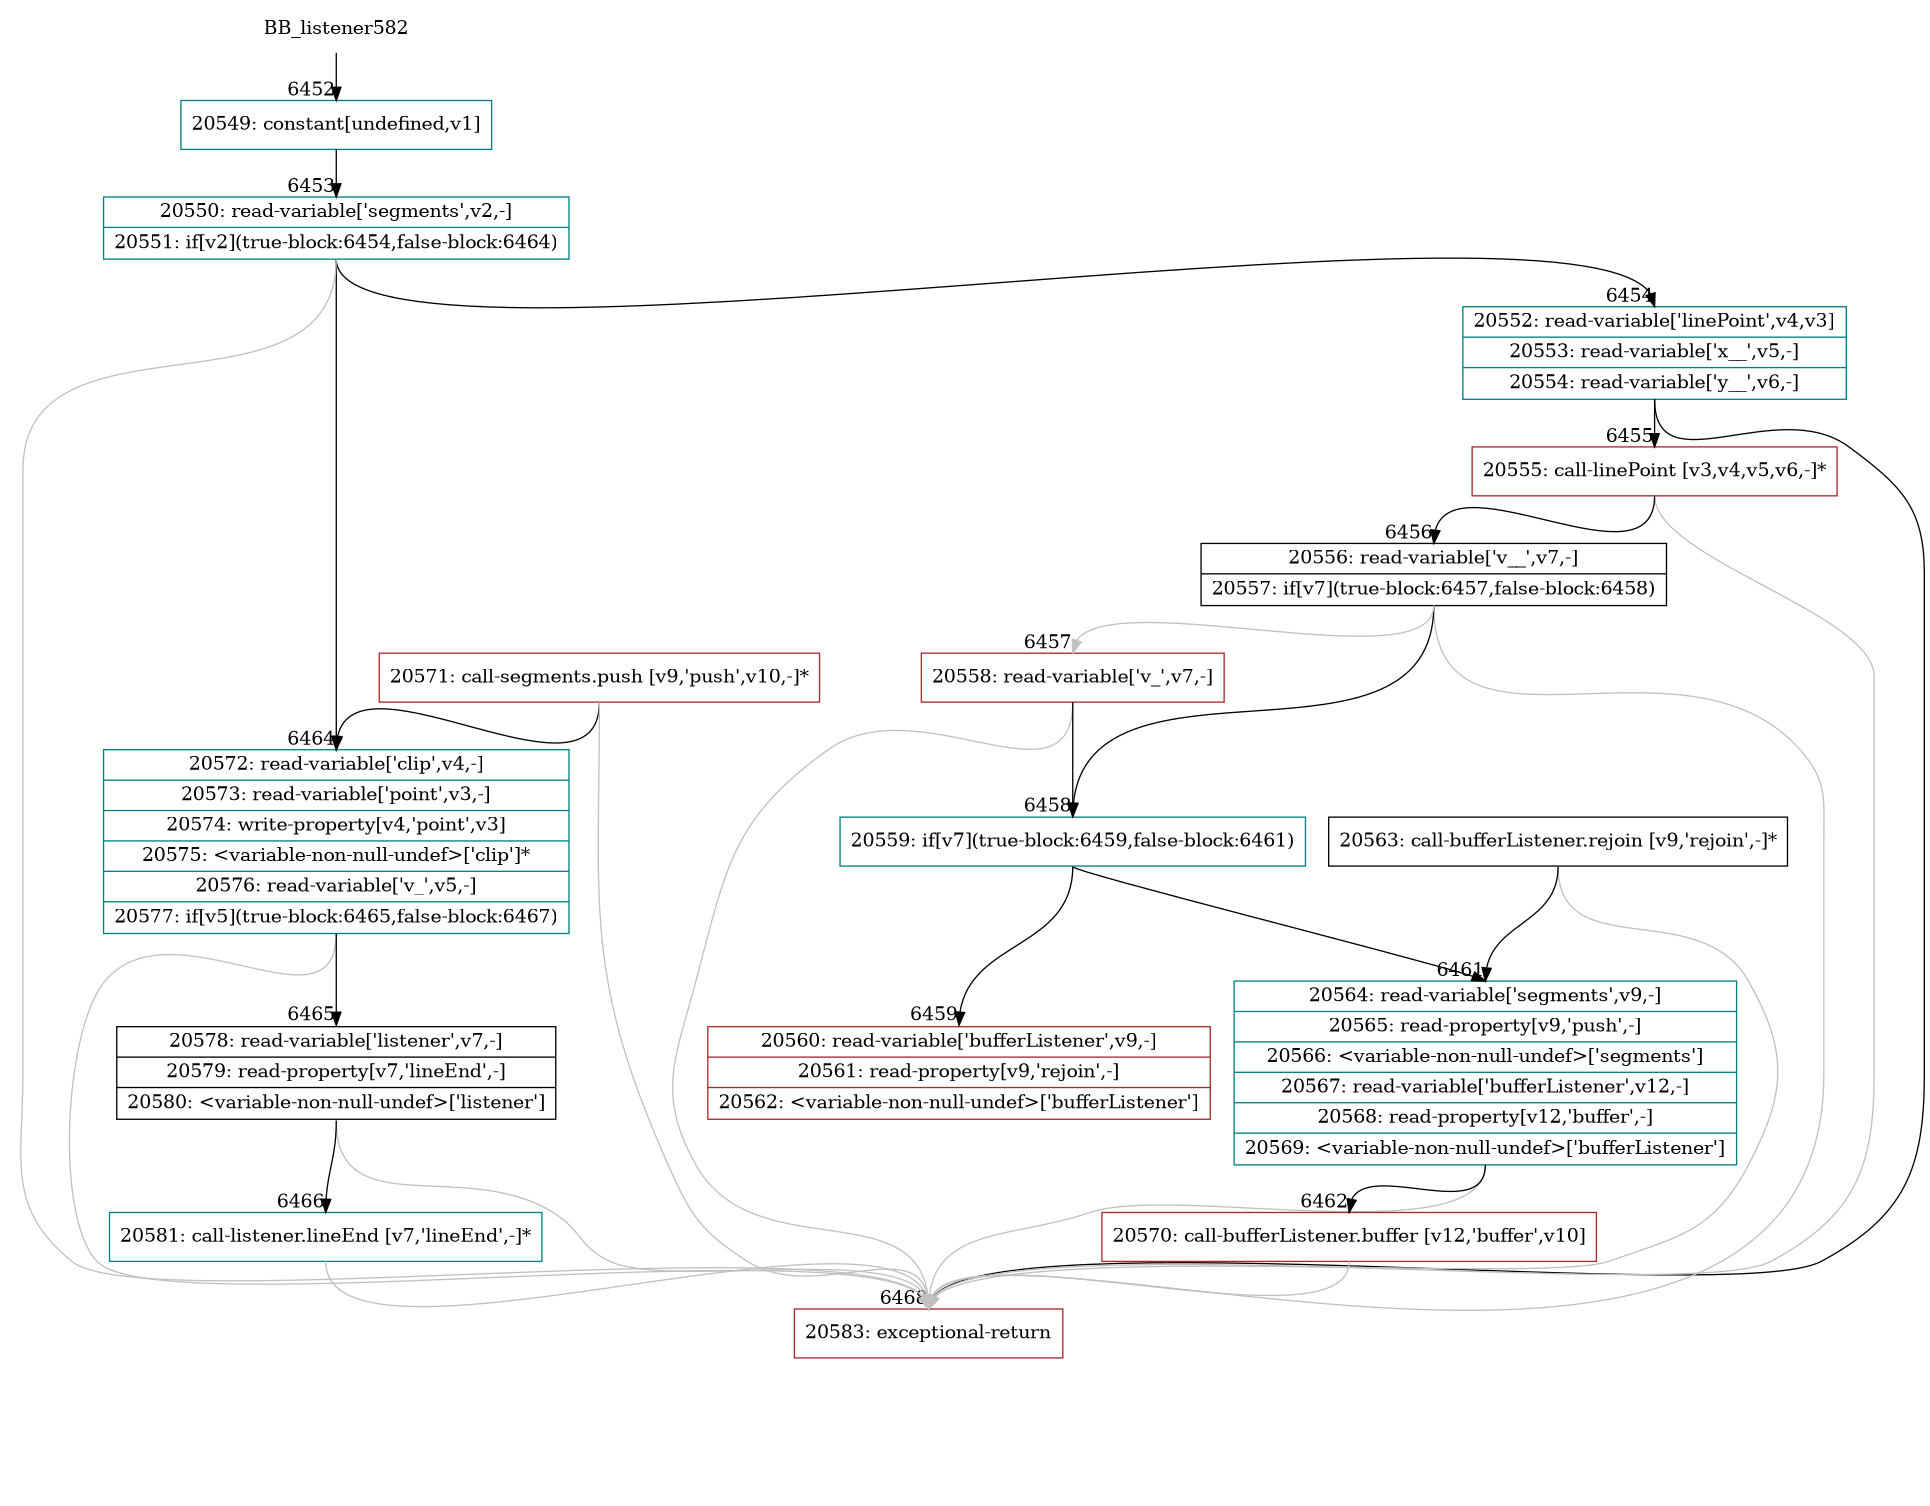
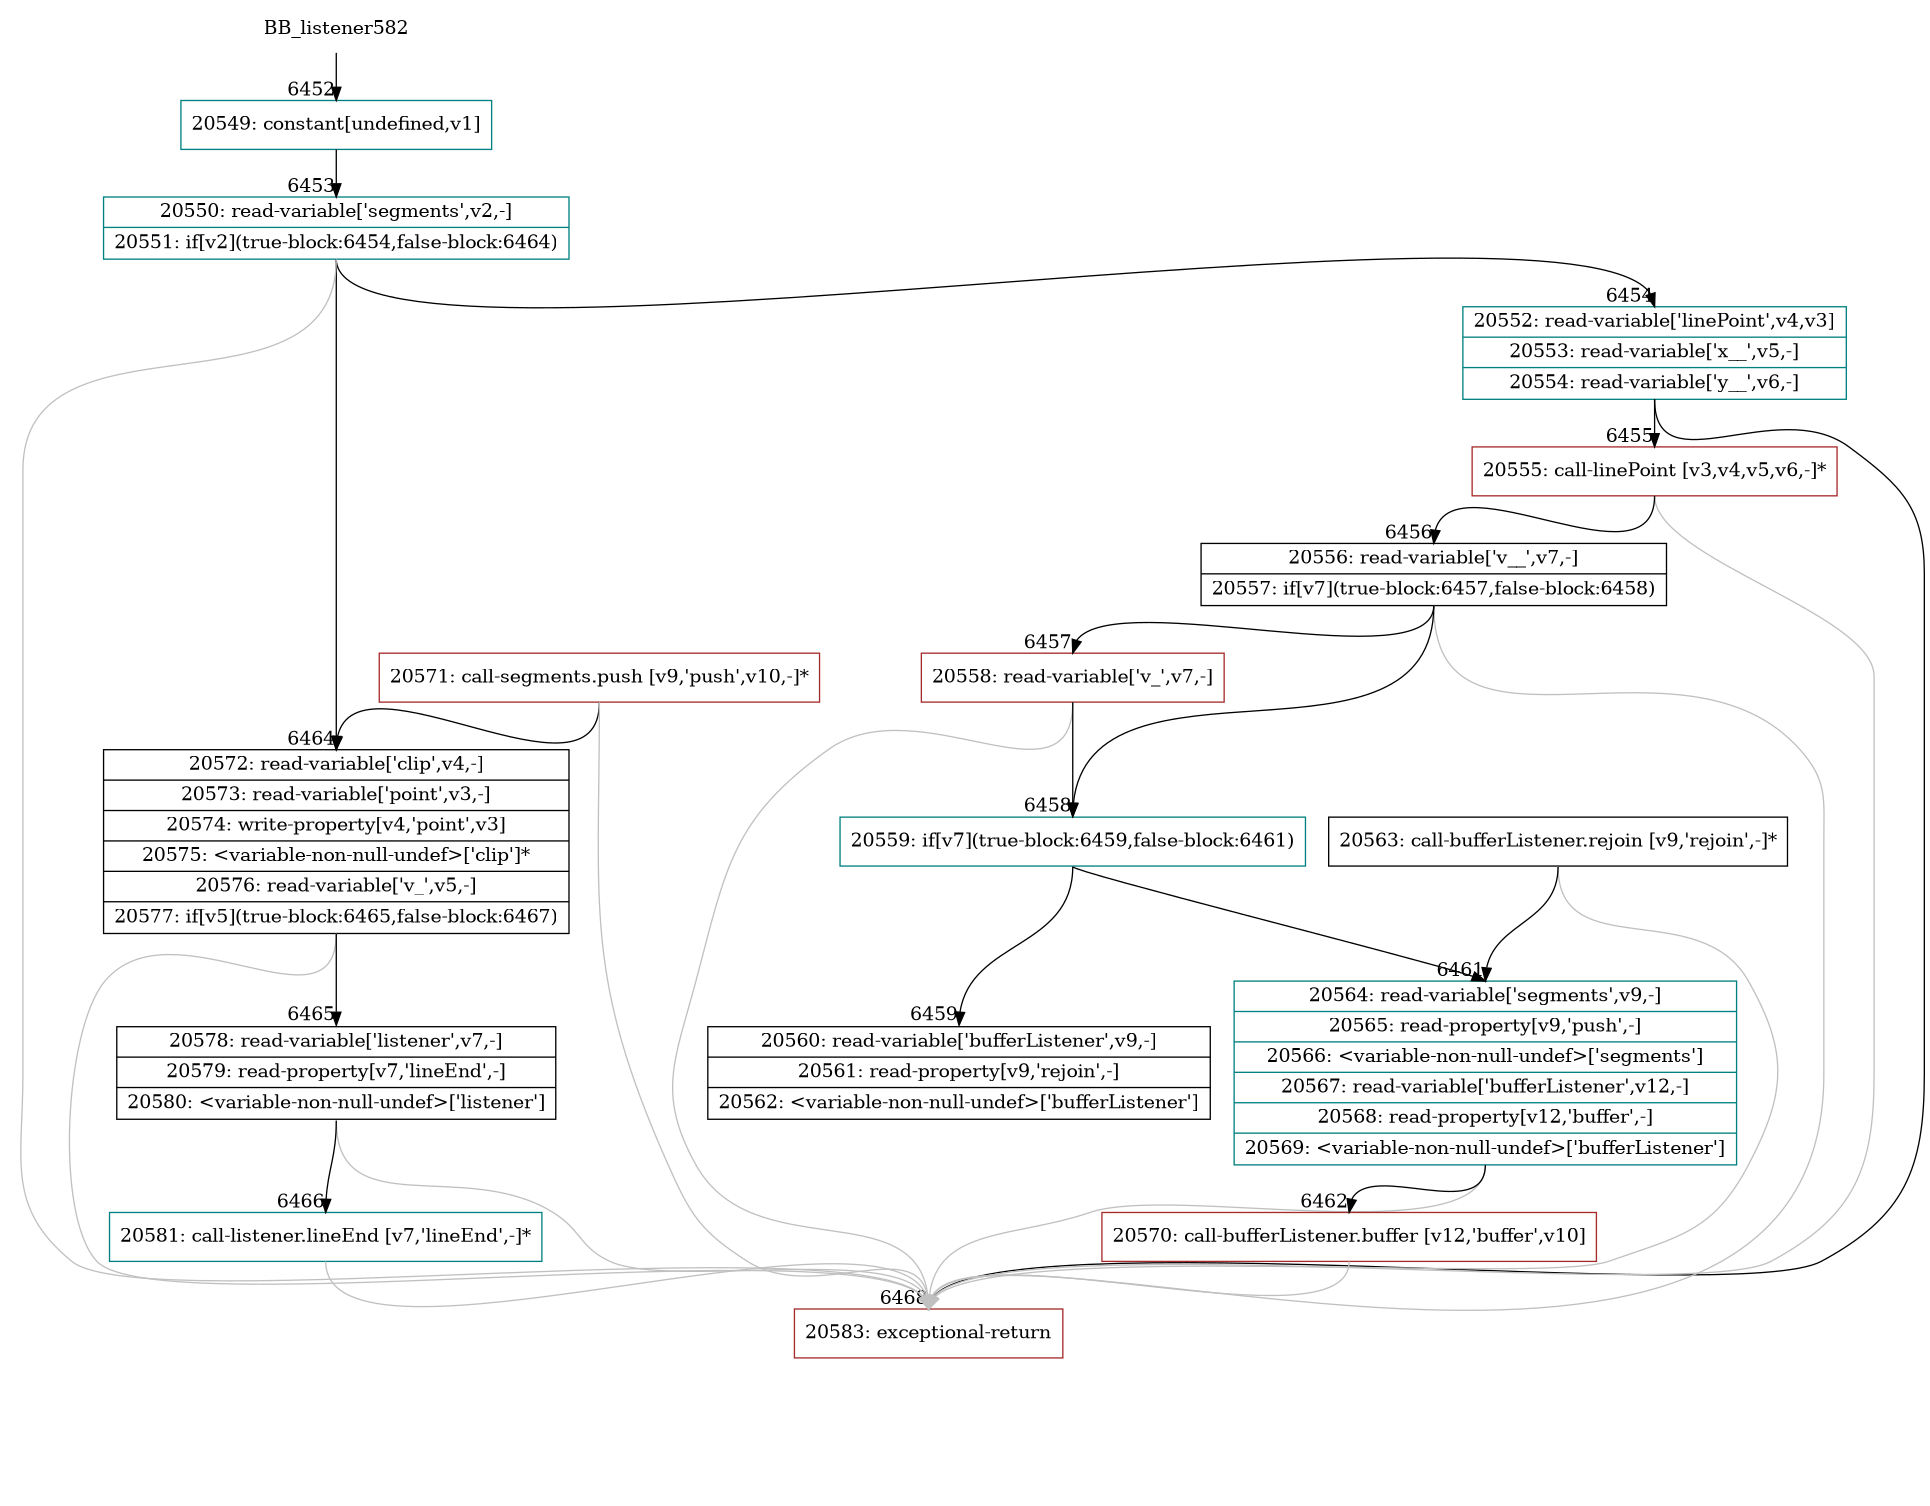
  digraph {
    rankdir=TD
    node [color=teal shape=record]
    edge [headport=n tailport=s]
    n1 [color=black label=BB_listener582 shape=none]
    n2 [label="{20549: constant[undefined,v1]}"]
    n3 [label="{20550: read-variable['segments',v2,-]|20551: if[v2](true-block:6454,false-block:6464)}"]
    n4 [label="{20552: read-variable['linePoint',v4,v3]|20553: read-variable['x__',v5,-]|20554: read-variable['y__',v6,-]}"]
-   n5 [label="{20572: read-variable['clip',v4,-]|20573: read-variable['point',v3,-]|20574: write-property[v4,'point',v3]|20575: \<variable-non-null-undef\>['clip']*|20576: read-variable['v_',v5,-]|20577: if[v5](true-block:6465,false-block:6467)}"]
+   n5 [color=black label="{20572: read-variable['clip',v4,-]|20573: read-variable['point',v3,-]|20574: write-property[v4,'point',v3]|20575: \<variable-non-null-undef\>['clip']*|20576: read-variable['v_',v5,-]|20577: if[v5](true-block:6465,false-block:6467)}"]
    n6 [color=brown label="{20583: exceptional-return}"]
    n7 [color=brown label="{20555: call-linePoint [v3,v4,v5,v6,-]*}"]
    n8 [color=black label="{20578: read-variable['listener',v7,-]|20579: read-property[v7,'lineEnd',-]|20580: \<variable-non-null-undef\>['listener']}"]
    n9 [color=black label="{20556: read-variable['v__',v7,-]|20557: if[v7](true-block:6457,false-block:6458)}"]
    n10 [label="{20581: call-listener.lineEnd [v7,'lineEnd',-]*}"]
    n11 [label="{20559: if[v7](true-block:6459,false-block:6461)}"]
    n12 [color=brown label="{20558: read-variable['v_',v7,-]}"]
-   n13 [color=brown label="{20560: read-variable['bufferListener',v9,-]|20561: read-property[v9,'rejoin',-]|20562: \<variable-non-null-undef\>['bufferListener']}"]
+   n13 [color=black label="{20560: read-variable['bufferListener',v9,-]|20561: read-property[v9,'rejoin',-]|20562: \<variable-non-null-undef\>['bufferListener']}"]
    n14 [label="{20564: read-variable['segments',v9,-]|20565: read-property[v9,'push',-]|20566: \<variable-non-null-undef\>['segments']|20567: read-variable['bufferListener',v12,-]|20568: read-property[v12,'buffer',-]|20569: \<variable-non-null-undef\>['bufferListener']}"]
    n15 [color=brown label="{20570: call-bufferListener.buffer [v12,'buffer',v10]}"]
    n16 [color=black label="{20563: call-bufferListener.rejoin [v9,'rejoin',-]*}"]
    n17 [color=brown label="{20571: call-segments.push [v9,'push',v10,-]*}"]
    n1 -> n2 [headlabel="    6452"]
    n2 -> n3 [headlabel="      6453"]
    n3 -> n4 [headlabel="      6454"]
    n3 -> n5 [headlabel="      6464"]
    n3 -> n6 [color=gray headlabel="      6468"]
    n4 -> n6 [color=black]
    n4 -> n7 [headlabel="      6455"]
    n5 -> n6 [color=gray]
    n5 -> n8 [headlabel="      6465"]
    n7 -> n6 [color=gray]
    n7 -> n9 [headlabel="      6456"]
    n8 -> n6 [color=gray]
    n8 -> n10 [headlabel="      6466"]
    n9 -> n6 [color=gray]
    n9 -> n11 [headlabel="      6458"]
-   n9 -> n12 [headlabel="      6457" color=gray]
+   n9 -> n12 [headlabel="      6457"]
    n10 -> n6 [color=gray]
    n11 -> n13 [headlabel="      6459"]
    n11 -> n14 [headlabel="      6461"]
    n12 -> n6 [color=gray]
    n12 -> n11
    n14 -> n6 [color=gray]
    n14 -> n15 [headlabel="      6462"]
    n15 -> n6 [color=gray]
    n16 -> n6 [color=gray]
    n16 -> n14
    n17 -> n5
    n17 -> n6 [color=gray]
  }
